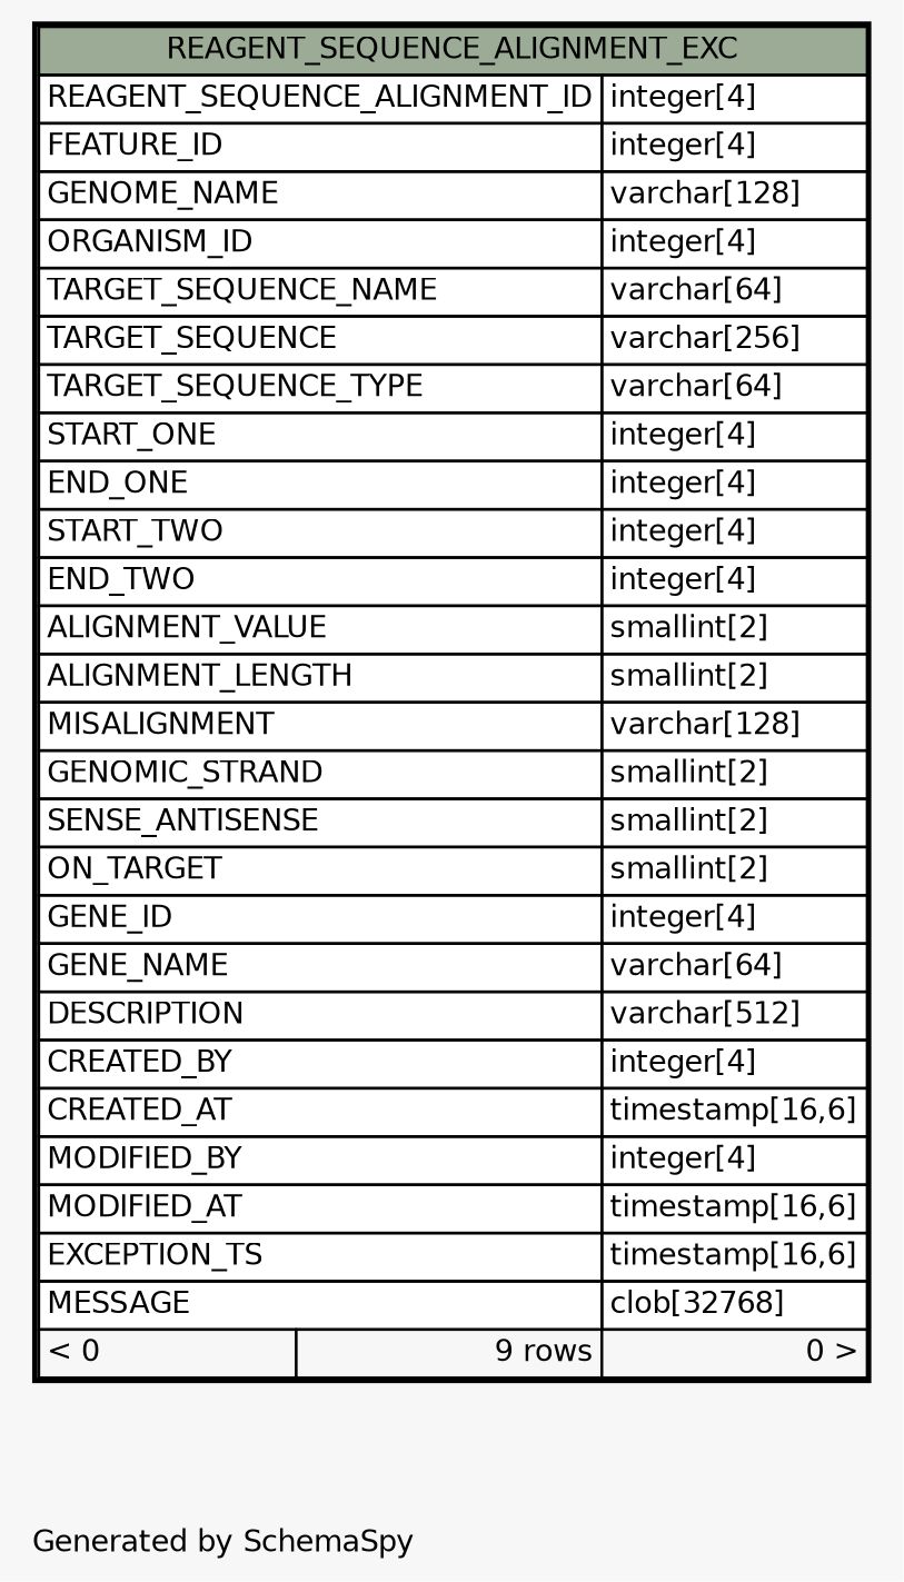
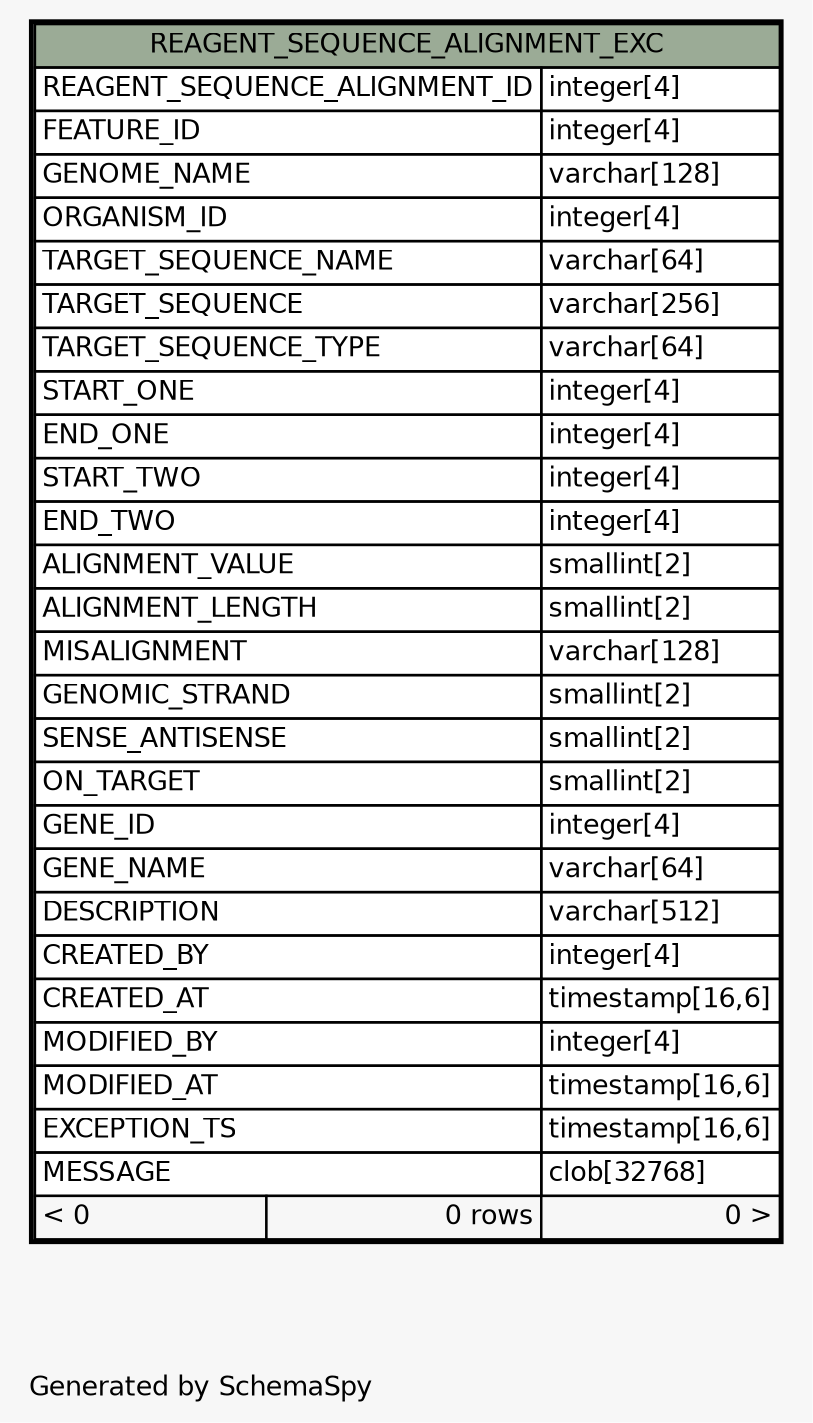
  digraph {
    bgcolor="#f7f7f7"
    fontname=Helvetica
    fontsize=11
    label="\nGenerated by SchemaSpy"
    labeljust=l
    nodesep=0.18
    rankdir=TB
    ranksep=0.46
-   n1 [fontname=Helvetica fontsize=11 label=<     <TABLE BORDER="2" CELLBORDER="1" CELLSPACING="0" BGCOLOR="#ffffff">       <TR><TD COLSPAN="3" BGCOLOR="#9bab96" ALIGN="CENTER">REAGENT_SEQUENCE_ALIGNMENT_EXC</TD></TR>       <TR><TD PORT="REAGENT_SEQUENCE_ALIGNMENT_ID" COLSPAN="2" ALIGN="LEFT">REAGENT_SEQUENCE_ALIGNMENT_ID</TD><TD PORT="REAGENT_SEQUENCE_ALIGNMENT_ID.type" ALIGN="LEFT">integer[4]</TD></TR>       <TR><TD PORT="FEATURE_ID" COLSPAN="2" ALIGN="LEFT">FEATURE_ID</TD><TD PORT="FEATURE_ID.type" ALIGN="LEFT">integer[4]</TD></TR>       <TR><TD PORT="GENOME_NAME" COLSPAN="2" ALIGN="LEFT">GENOME_NAME</TD><TD PORT="GENOME_NAME.type" ALIGN="LEFT">varchar[128]</TD></TR>       <TR><TD PORT="ORGANISM_ID" COLSPAN="2" ALIGN="LEFT">ORGANISM_ID</TD><TD PORT="ORGANISM_ID.type" ALIGN="LEFT">integer[4]</TD></TR>       <TR><TD PORT="TARGET_SEQUENCE_NAME" COLSPAN="2" ALIGN="LEFT">TARGET_SEQUENCE_NAME</TD><TD PORT="TARGET_SEQUENCE_NAME.type" ALIGN="LEFT">varchar[64]</TD></TR>       <TR><TD PORT="TARGET_SEQUENCE" COLSPAN="2" ALIGN="LEFT">TARGET_SEQUENCE</TD><TD PORT="TARGET_SEQUENCE.type" ALIGN="LEFT">varchar[256]</TD></TR>       <TR><TD PORT="TARGET_SEQUENCE_TYPE" COLSPAN="2" ALIGN="LEFT">TARGET_SEQUENCE_TYPE</TD><TD PORT="TARGET_SEQUENCE_TYPE.type" ALIGN="LEFT">varchar[64]</TD></TR>       <TR><TD PORT="START_ONE" COLSPAN="2" ALIGN="LEFT">START_ONE</TD><TD PORT="START_ONE.type" ALIGN="LEFT">integer[4]</TD></TR>       <TR><TD PORT="END_ONE" COLSPAN="2" ALIGN="LEFT">END_ONE</TD><TD PORT="END_ONE.type" ALIGN="LEFT">integer[4]</TD></TR>       <TR><TD PORT="START_TWO" COLSPAN="2" ALIGN="LEFT">START_TWO</TD><TD PORT="START_TWO.type" ALIGN="LEFT">integer[4]</TD></TR>       <TR><TD PORT="END_TWO" COLSPAN="2" ALIGN="LEFT">END_TWO</TD><TD PORT="END_TWO.type" ALIGN="LEFT">integer[4]</TD></TR>       <TR><TD PORT="ALIGNMENT_VALUE" COLSPAN="2" ALIGN="LEFT">ALIGNMENT_VALUE</TD><TD PORT="ALIGNMENT_VALUE.type" ALIGN="LEFT">smallint[2]</TD></TR>       <TR><TD PORT="ALIGNMENT_LENGTH" COLSPAN="2" ALIGN="LEFT">ALIGNMENT_LENGTH</TD><TD PORT="ALIGNMENT_LENGTH.type" ALIGN="LEFT">smallint[2]</TD></TR>       <TR><TD PORT="MISALIGNMENT" COLSPAN="2" ALIGN="LEFT">MISALIGNMENT</TD><TD PORT="MISALIGNMENT.type" ALIGN="LEFT">varchar[128]</TD></TR>       <TR><TD PORT="GENOMIC_STRAND" COLSPAN="2" ALIGN="LEFT">GENOMIC_STRAND</TD><TD PORT="GENOMIC_STRAND.type" ALIGN="LEFT">smallint[2]</TD></TR>       <TR><TD PORT="SENSE_ANTISENSE" COLSPAN="2" ALIGN="LEFT">SENSE_ANTISENSE</TD><TD PORT="SENSE_ANTISENSE.type" ALIGN="LEFT">smallint[2]</TD></TR>       <TR><TD PORT="ON_TARGET" COLSPAN="2" ALIGN="LEFT">ON_TARGET</TD><TD PORT="ON_TARGET.type" ALIGN="LEFT">smallint[2]</TD></TR>       <TR><TD PORT="GENE_ID" COLSPAN="2" ALIGN="LEFT">GENE_ID</TD><TD PORT="GENE_ID.type" ALIGN="LEFT">integer[4]</TD></TR>       <TR><TD PORT="GENE_NAME" COLSPAN="2" ALIGN="LEFT">GENE_NAME</TD><TD PORT="GENE_NAME.type" ALIGN="LEFT">varchar[64]</TD></TR>       <TR><TD PORT="DESCRIPTION" COLSPAN="2" ALIGN="LEFT">DESCRIPTION</TD><TD PORT="DESCRIPTION.type" ALIGN="LEFT">varchar[512]</TD></TR>       <TR><TD PORT="CREATED_BY" COLSPAN="2" ALIGN="LEFT">CREATED_BY</TD><TD PORT="CREATED_BY.type" ALIGN="LEFT">integer[4]</TD></TR>       <TR><TD PORT="CREATED_AT" COLSPAN="2" ALIGN="LEFT">CREATED_AT</TD><TD PORT="CREATED_AT.type" ALIGN="LEFT">timestamp[16,6]</TD></TR>       <TR><TD PORT="MODIFIED_BY" COLSPAN="2" ALIGN="LEFT">MODIFIED_BY</TD><TD PORT="MODIFIED_BY.type" ALIGN="LEFT">integer[4]</TD></TR>       <TR><TD PORT="MODIFIED_AT" COLSPAN="2" ALIGN="LEFT">MODIFIED_AT</TD><TD PORT="MODIFIED_AT.type" ALIGN="LEFT">timestamp[16,6]</TD></TR>       <TR><TD PORT="EXCEPTION_TS" COLSPAN="2" ALIGN="LEFT">EXCEPTION_TS</TD><TD PORT="EXCEPTION_TS.type" ALIGN="LEFT">timestamp[16,6]</TD></TR>       <TR><TD PORT="MESSAGE" COLSPAN="2" ALIGN="LEFT">MESSAGE</TD><TD PORT="MESSAGE.type" ALIGN="LEFT">clob[32768]</TD></TR>       <TR><TD ALIGN="LEFT" BGCOLOR="#f7f7f7">&lt; 0</TD><TD ALIGN="RIGHT" BGCOLOR="#f7f7f7">9 rows</TD><TD ALIGN="RIGHT" BGCOLOR="#f7f7f7">0 &gt;</TD></TR>     </TABLE>> shape=plaintext]
+   n1 [fontname=Helvetica fontsize=11 label=<     <TABLE BORDER="2" CELLBORDER="1" CELLSPACING="0" BGCOLOR="#ffffff">       <TR><TD COLSPAN="3" BGCOLOR="#9bab96" ALIGN="CENTER">REAGENT_SEQUENCE_ALIGNMENT_EXC</TD></TR>       <TR><TD PORT="REAGENT_SEQUENCE_ALIGNMENT_ID" COLSPAN="2" ALIGN="LEFT">REAGENT_SEQUENCE_ALIGNMENT_ID</TD><TD PORT="REAGENT_SEQUENCE_ALIGNMENT_ID.type" ALIGN="LEFT">integer[4]</TD></TR>       <TR><TD PORT="FEATURE_ID" COLSPAN="2" ALIGN="LEFT">FEATURE_ID</TD><TD PORT="FEATURE_ID.type" ALIGN="LEFT">integer[4]</TD></TR>       <TR><TD PORT="GENOME_NAME" COLSPAN="2" ALIGN="LEFT">GENOME_NAME</TD><TD PORT="GENOME_NAME.type" ALIGN="LEFT">varchar[128]</TD></TR>       <TR><TD PORT="ORGANISM_ID" COLSPAN="2" ALIGN="LEFT">ORGANISM_ID</TD><TD PORT="ORGANISM_ID.type" ALIGN="LEFT">integer[4]</TD></TR>       <TR><TD PORT="TARGET_SEQUENCE_NAME" COLSPAN="2" ALIGN="LEFT">TARGET_SEQUENCE_NAME</TD><TD PORT="TARGET_SEQUENCE_NAME.type" ALIGN="LEFT">varchar[64]</TD></TR>       <TR><TD PORT="TARGET_SEQUENCE" COLSPAN="2" ALIGN="LEFT">TARGET_SEQUENCE</TD><TD PORT="TARGET_SEQUENCE.type" ALIGN="LEFT">varchar[256]</TD></TR>       <TR><TD PORT="TARGET_SEQUENCE_TYPE" COLSPAN="2" ALIGN="LEFT">TARGET_SEQUENCE_TYPE</TD><TD PORT="TARGET_SEQUENCE_TYPE.type" ALIGN="LEFT">varchar[64]</TD></TR>       <TR><TD PORT="START_ONE" COLSPAN="2" ALIGN="LEFT">START_ONE</TD><TD PORT="START_ONE.type" ALIGN="LEFT">integer[4]</TD></TR>       <TR><TD PORT="END_ONE" COLSPAN="2" ALIGN="LEFT">END_ONE</TD><TD PORT="END_ONE.type" ALIGN="LEFT">integer[4]</TD></TR>       <TR><TD PORT="START_TWO" COLSPAN="2" ALIGN="LEFT">START_TWO</TD><TD PORT="START_TWO.type" ALIGN="LEFT">integer[4]</TD></TR>       <TR><TD PORT="END_TWO" COLSPAN="2" ALIGN="LEFT">END_TWO</TD><TD PORT="END_TWO.type" ALIGN="LEFT">integer[4]</TD></TR>       <TR><TD PORT="ALIGNMENT_VALUE" COLSPAN="2" ALIGN="LEFT">ALIGNMENT_VALUE</TD><TD PORT="ALIGNMENT_VALUE.type" ALIGN="LEFT">smallint[2]</TD></TR>       <TR><TD PORT="ALIGNMENT_LENGTH" COLSPAN="2" ALIGN="LEFT">ALIGNMENT_LENGTH</TD><TD PORT="ALIGNMENT_LENGTH.type" ALIGN="LEFT">smallint[2]</TD></TR>       <TR><TD PORT="MISALIGNMENT" COLSPAN="2" ALIGN="LEFT">MISALIGNMENT</TD><TD PORT="MISALIGNMENT.type" ALIGN="LEFT">varchar[128]</TD></TR>       <TR><TD PORT="GENOMIC_STRAND" COLSPAN="2" ALIGN="LEFT">GENOMIC_STRAND</TD><TD PORT="GENOMIC_STRAND.type" ALIGN="LEFT">smallint[2]</TD></TR>       <TR><TD PORT="SENSE_ANTISENSE" COLSPAN="2" ALIGN="LEFT">SENSE_ANTISENSE</TD><TD PORT="SENSE_ANTISENSE.type" ALIGN="LEFT">smallint[2]</TD></TR>       <TR><TD PORT="ON_TARGET" COLSPAN="2" ALIGN="LEFT">ON_TARGET</TD><TD PORT="ON_TARGET.type" ALIGN="LEFT">smallint[2]</TD></TR>       <TR><TD PORT="GENE_ID" COLSPAN="2" ALIGN="LEFT">GENE_ID</TD><TD PORT="GENE_ID.type" ALIGN="LEFT">integer[4]</TD></TR>       <TR><TD PORT="GENE_NAME" COLSPAN="2" ALIGN="LEFT">GENE_NAME</TD><TD PORT="GENE_NAME.type" ALIGN="LEFT">varchar[64]</TD></TR>       <TR><TD PORT="DESCRIPTION" COLSPAN="2" ALIGN="LEFT">DESCRIPTION</TD><TD PORT="DESCRIPTION.type" ALIGN="LEFT">varchar[512]</TD></TR>       <TR><TD PORT="CREATED_BY" COLSPAN="2" ALIGN="LEFT">CREATED_BY</TD><TD PORT="CREATED_BY.type" ALIGN="LEFT">integer[4]</TD></TR>       <TR><TD PORT="CREATED_AT" COLSPAN="2" ALIGN="LEFT">CREATED_AT</TD><TD PORT="CREATED_AT.type" ALIGN="LEFT">timestamp[16,6]</TD></TR>       <TR><TD PORT="MODIFIED_BY" COLSPAN="2" ALIGN="LEFT">MODIFIED_BY</TD><TD PORT="MODIFIED_BY.type" ALIGN="LEFT">integer[4]</TD></TR>       <TR><TD PORT="MODIFIED_AT" COLSPAN="2" ALIGN="LEFT">MODIFIED_AT</TD><TD PORT="MODIFIED_AT.type" ALIGN="LEFT">timestamp[16,6]</TD></TR>       <TR><TD PORT="EXCEPTION_TS" COLSPAN="2" ALIGN="LEFT">EXCEPTION_TS</TD><TD PORT="EXCEPTION_TS.type" ALIGN="LEFT">timestamp[16,6]</TD></TR>       <TR><TD PORT="MESSAGE" COLSPAN="2" ALIGN="LEFT">MESSAGE</TD><TD PORT="MESSAGE.type" ALIGN="LEFT">clob[32768]</TD></TR>       <TR><TD ALIGN="LEFT" BGCOLOR="#f7f7f7">&lt; 0</TD><TD ALIGN="RIGHT" BGCOLOR="#f7f7f7">0 rows</TD><TD ALIGN="RIGHT" BGCOLOR="#f7f7f7">0 &gt;</TD></TR>     </TABLE>> shape=plaintext]
  }
